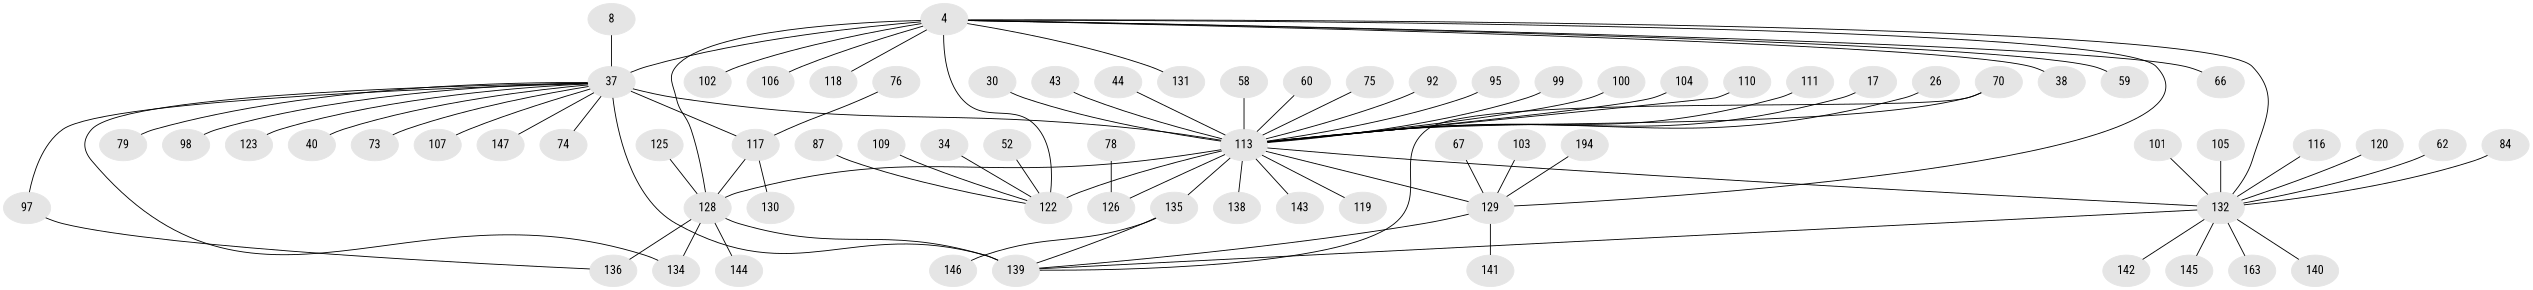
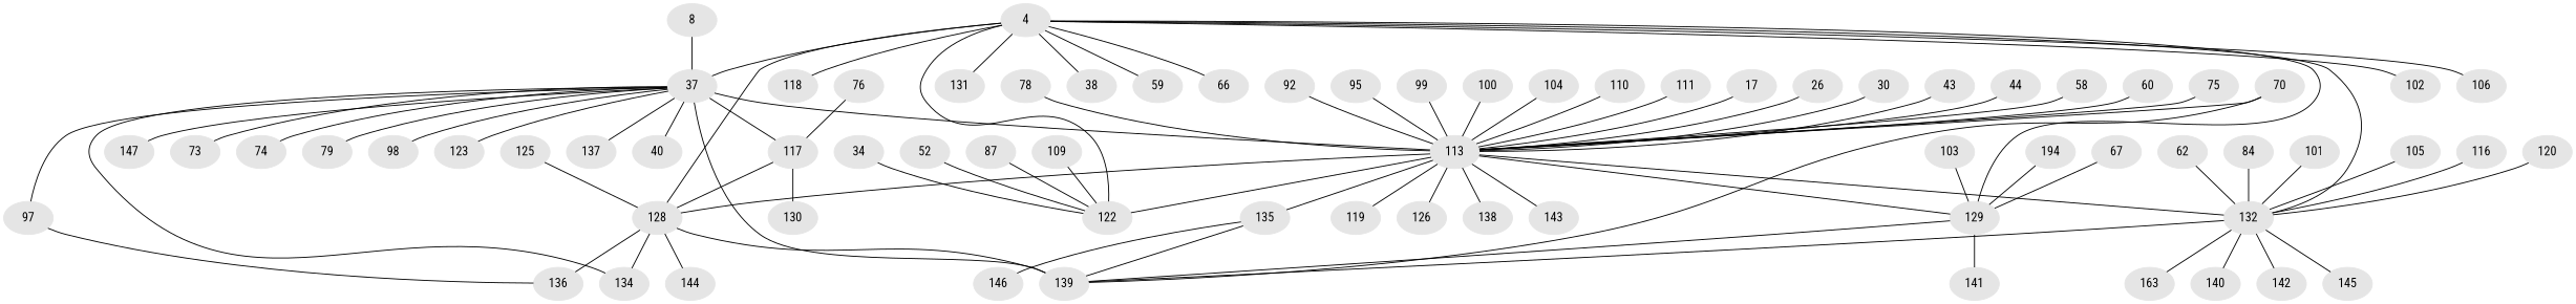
  graph {
    fontname="Roboto Condensed"
    node [color=gray90 fontname="Roboto Condensed" style=filled]
    edge [fontname="Roboto Condensed"]
    4 [super="+2"]
    37 [super="+14+1"]
    38
    59 [super="+48"]
    66
    102
    106
    118
    122 [super="+64+51"]
    128 [super="+57+85+19+21+82+86+108"]
    129 [super="+93+121+27+107+56"]
    131 [super="+45"]
    132 [super="+16+61+23+91+127"]
    113 [super="+25+80+22+70+83"]
    40
    73
    74
    79
    97 [super="+32+42+90"]
    98
    117 [super="+63"]
    123
    134 [super="+77+62+81"]
-   137 [label=107]
+   137
    139 [super="+69+124"]
    147
    136 [super="+31"]
    144
    141
    n30 [label=163]
    140
    142
    145
    8
    119
    126
    135 [super="+6"]
    138
    143
    17
    26
    30
    34
    130 [super="+96"]
    43 [super="+29"]
    44
    52
    58 [super="+53"]
    60
    67
    n51 [label=62]
    n52 [label=70 super="+9"]
    75
    76
    78
    84
    87
    92
    95
    99
    100
    101
    103
    104
    105
    109
    110
    111
    146
    n70 [label=194]
    116
    120 [super="+49"]
    125
    4 -- 37 [weight=3]
    4 -- 38
    4 -- 59
    4 -- 66
    4 -- 102
    4 -- 106
    4 -- 118
    4 -- 122 [weight=2]
    4 -- 128 [weight=2]
    4 -- 129 [weight=2]
    4 -- 131
    4 -- 132 [weight=2]
    37 -- 113 [weight=8]
    37 -- 40
    37 -- 73
    37 -- 74
    37 -- 79
    37 -- 97
    37 -- 98
    37 -- 117 [weight=2]
    37 -- 123
    37 -- 134
    37 -- 137
    37 -- 139 [weight=5]
    37 -- 147
    128 -- 134
    128 -- 139
    128 -- 136 [weight=2]
    128 -- 144
    129 -- 139 [weight=2]
    129 -- 141
    132 -- 139
    132 -- n30
    132 -- 140
    132 -- 142
    132 -- 145
    113 -- 122 [weight=3]
    113 -- 128
    113 -- 129
    113 -- 132 [weight=4]
    113 -- 119
    113 -- 126
    113 -- 135 [weight=2]
    113 -- 138
    113 -- 143
    97 -- 136
    117 -- 128
    117 -- 130
    8 -- 37
    135 -- 139
    135 -- 146
    17 -- 113
    26 -- 113
    30 -- 113
    34 -- 122
    43 -- 113
    44 -- 113
    52 -- 122
    58 -- 113
    60 -- 113
    67 -- 129
    n51 -- 132
    n52 -- 113
    n52 -- 139
    75 -- 113
    76 -- 117
-   78 -- 126
+   78 -- 113
    84 -- 132
    87 -- 122
    92 -- 113
    95 -- 113
    99 -- 113
    100 -- 113
    101 -- 132
    103 -- 129
    104 -- 113
    105 -- 132
    109 -- 122
    110 -- 113
    111 -- 113
    n70 -- 129
    116 -- 132
    120 -- 132
    125 -- 128
  }
